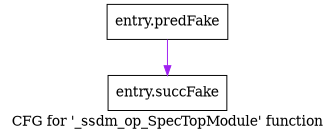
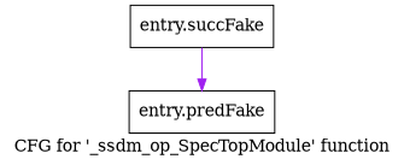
  digraph {
    label="CFG for '_ssdm_op_SpecTopModule' function"
    node [shape=record]
    n1 [label="{entry.predFake}"]
    n2 [label="{entry.succFake}"]
-   n1 -> n2 [color=purple]
+   n2 -> n1 [color=purple]
  }
